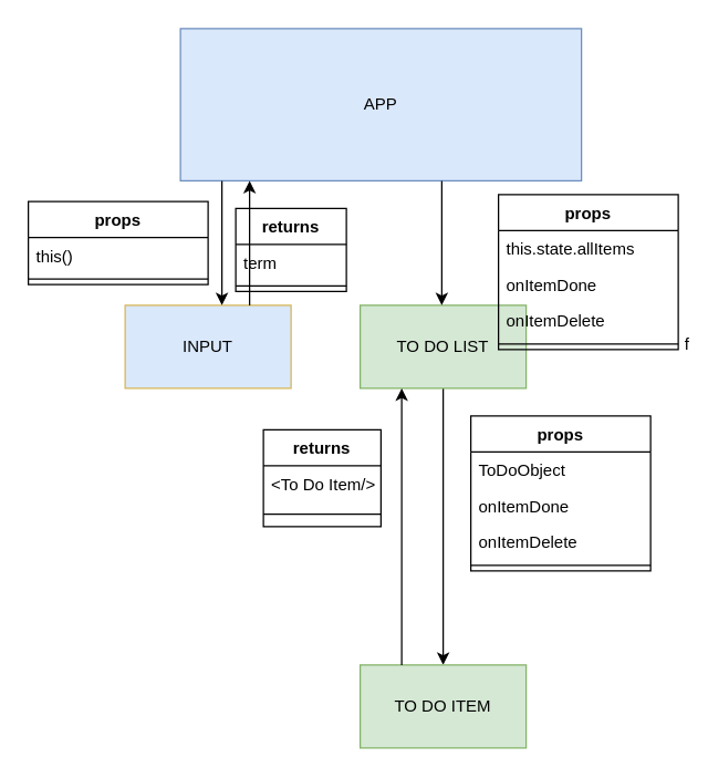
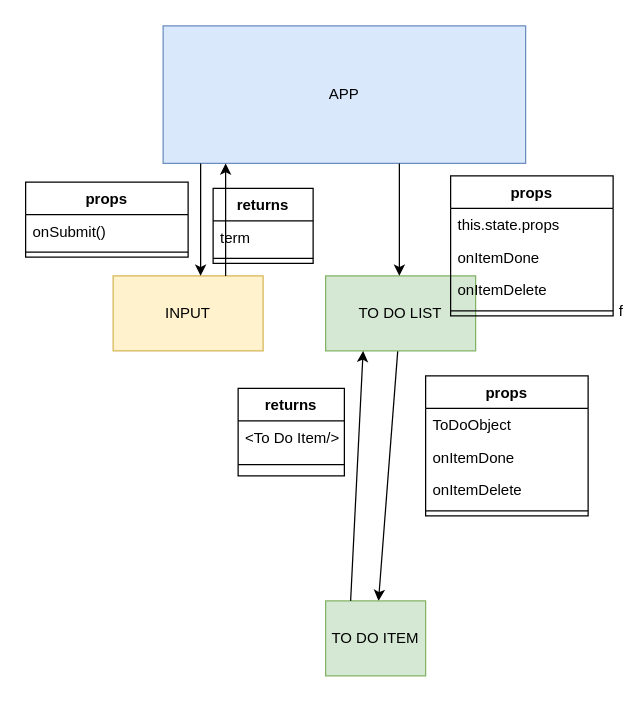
  <mxCell id="0" />
  <mxCell id="1" parent="0" />
  <mxCell id="2" value="APP" style="rounded=0;whiteSpace=wrap;html=1;fillColor=#dae8fc;strokeColor=#6c8ebf;" parent="1" vertex="1"><mxGeometry x="130" y="20" width="290" height="110" as="geometry" /></mxCell>
- <mxCell id="3" value="INPUT" style="rounded=0;whiteSpace=wrap;html=1;fillColor=#dae8fc;strokeColor=#d6b656;" parent="1" vertex="1"><mxGeometry x="90" y="220" width="120" height="60" as="geometry" /></mxCell>
+ <mxCell id="3" value="INPUT" style="rounded=0;whiteSpace=wrap;html=1;fillColor=#fff2cc;strokeColor=#d6b656;" parent="1" vertex="1"><mxGeometry x="90" y="220" width="120" height="60" as="geometry" /></mxCell>
  <mxCell id="4" style="edgeStyle=none;rounded=0;orthogonalLoop=1;jettySize=auto;html=1;" parent="1" edge="1"><mxGeometry relative="1" as="geometry"><mxPoint x="160" y="220" as="targetPoint" /><mxPoint x="160" y="130" as="sourcePoint" /></mxGeometry></mxCell>
  <mxCell id="5" style="edgeStyle=none;rounded=0;orthogonalLoop=1;jettySize=auto;html=1;" parent="1" source="6" target="8" edge="1"><mxGeometry relative="1" as="geometry" /></mxCell>
  <mxCell id="6" value="TO DO LIST" style="rounded=0;whiteSpace=wrap;html=1;fillColor=#d5e8d4;strokeColor=#82b366;" parent="1" vertex="1"><mxGeometry x="260" y="220" width="120" height="60" as="geometry" /></mxCell>
  <mxCell id="7" style="edgeStyle=none;rounded=0;orthogonalLoop=1;jettySize=auto;html=1;" parent="1" edge="1"><mxGeometry relative="1" as="geometry"><mxPoint x="319" y="220" as="targetPoint" /><mxPoint x="319" y="130" as="sourcePoint" /></mxGeometry></mxCell>
- <mxCell id="8" value="TO DO ITEM" style="rounded=0;whiteSpace=wrap;html=1;fillColor=#d5e8d4;strokeColor=#82b366;" parent="1" vertex="1"><mxGeometry x="260" y="480" width="120" height="60" as="geometry" /></mxCell>
+ <mxCell id="8" value="TO DO ITEM" style="rounded=0;whiteSpace=wrap;html=1;fillColor=#d5e8d4;strokeColor=#82b366;" parent="1" vertex="1"><mxGeometry x="260" y="480" width="80" height="60" as="geometry" /></mxCell>
  <mxCell id="9" value="props" style="swimlane;fontStyle=1;align=center;verticalAlign=top;childLayout=stackLayout;horizontal=1;startSize=26;horizontalStack=0;resizeParent=1;resizeParentMax=0;resizeLast=0;collapsible=1;marginBottom=0;" parent="1" vertex="1"><mxGeometry x="20" y="145" width="130" height="60" as="geometry" /></mxCell>
- <mxCell id="10" value="this()" style="text;strokeColor=none;fillColor=none;align=left;verticalAlign=top;spacingLeft=4;spacingRight=4;overflow=hidden;rotatable=0;points=[[0,0.5],[1,0.5]];portConstraint=eastwest;" parent="9" vertex="1"><mxGeometry y="26" width="130" height="26" as="geometry" /></mxCell>
+ <mxCell id="10" value="onSubmit()" style="text;strokeColor=none;fillColor=none;align=left;verticalAlign=top;spacingLeft=4;spacingRight=4;overflow=hidden;rotatable=0;points=[[0,0.5],[1,0.5]];portConstraint=eastwest;" parent="9" vertex="1"><mxGeometry y="26" width="130" height="26" as="geometry" /></mxCell>
  <mxCell id="11" value="" style="line;strokeWidth=1;fillColor=none;align=left;verticalAlign=middle;spacingTop=-1;spacingLeft=3;spacingRight=3;rotatable=0;labelPosition=right;points=[];portConstraint=eastwest;" parent="9" vertex="1"><mxGeometry y="52" width="130" height="8" as="geometry" /></mxCell>
  <mxCell id="12" value="props" style="swimlane;fontStyle=1;align=center;verticalAlign=top;childLayout=stackLayout;horizontal=1;startSize=26;horizontalStack=0;resizeParent=1;resizeParentMax=0;resizeLast=0;collapsible=1;marginBottom=0;" parent="1" vertex="1"><mxGeometry x="360" y="140" width="130" height="112" as="geometry" /></mxCell>
- <mxCell id="13" value="this.state.allItems" style="text;strokeColor=none;fillColor=none;align=left;verticalAlign=top;spacingLeft=4;spacingRight=4;overflow=hidden;rotatable=0;points=[[0,0.5],[1,0.5]];portConstraint=eastwest;" parent="12" vertex="1"><mxGeometry y="26" width="130" height="26" as="geometry" /></mxCell>
+ <mxCell id="13" value="this.state.props" style="text;strokeColor=none;fillColor=none;align=left;verticalAlign=top;spacingLeft=4;spacingRight=4;overflow=hidden;rotatable=0;points=[[0,0.5],[1,0.5]];portConstraint=eastwest;" parent="12" vertex="1"><mxGeometry y="26" width="130" height="26" as="geometry" /></mxCell>
  <mxCell id="14" value="onItemDone" style="text;strokeColor=none;fillColor=none;align=left;verticalAlign=top;spacingLeft=4;spacingRight=4;overflow=hidden;rotatable=0;points=[[0,0.5],[1,0.5]];portConstraint=eastwest;" vertex="1" parent="12"><mxGeometry y="52" width="130" height="26" as="geometry" /></mxCell>
  <mxCell id="15" value="onItemDelete" style="text;strokeColor=none;fillColor=none;align=left;verticalAlign=top;spacingLeft=4;spacingRight=4;overflow=hidden;rotatable=0;points=[[0,0.5],[1,0.5]];portConstraint=eastwest;" vertex="1" parent="12"><mxGeometry y="78" width="130" height="26" as="geometry" /></mxCell>
  <mxCell id="16" value="f" style="line;strokeWidth=1;fillColor=none;align=left;verticalAlign=middle;spacingTop=-1;spacingLeft=3;spacingRight=3;rotatable=0;labelPosition=right;points=[];portConstraint=eastwest;" parent="12" vertex="1"><mxGeometry y="104" width="130" height="8" as="geometry" /></mxCell>
  <mxCell id="17" value="props" style="swimlane;fontStyle=1;align=center;verticalAlign=top;childLayout=stackLayout;horizontal=1;startSize=26;horizontalStack=0;resizeParent=1;resizeParentMax=0;resizeLast=0;collapsible=1;marginBottom=0;" parent="1" vertex="1"><mxGeometry x="340" y="300" width="130" height="112" as="geometry" /></mxCell>
  <mxCell id="18" value="ToDoObject" style="text;strokeColor=none;fillColor=none;align=left;verticalAlign=top;spacingLeft=4;spacingRight=4;overflow=hidden;rotatable=0;points=[[0,0.5],[1,0.5]];portConstraint=eastwest;" parent="17" vertex="1"><mxGeometry y="26" width="130" height="26" as="geometry" /></mxCell>
  <mxCell id="19" value="onItemDone" style="text;strokeColor=none;fillColor=none;align=left;verticalAlign=top;spacingLeft=4;spacingRight=4;overflow=hidden;rotatable=0;points=[[0,0.5],[1,0.5]];portConstraint=eastwest;" vertex="1" parent="17"><mxGeometry y="52" width="130" height="26" as="geometry" /></mxCell>
  <mxCell id="20" value="onItemDelete" style="text;strokeColor=none;fillColor=none;align=left;verticalAlign=top;spacingLeft=4;spacingRight=4;overflow=hidden;rotatable=0;points=[[0,0.5],[1,0.5]];portConstraint=eastwest;" vertex="1" parent="17"><mxGeometry y="78" width="130" height="26" as="geometry" /></mxCell>
  <mxCell id="21" value="" style="line;strokeWidth=1;fillColor=none;align=left;verticalAlign=middle;spacingTop=-1;spacingLeft=3;spacingRight=3;rotatable=0;labelPosition=right;points=[];portConstraint=eastwest;" parent="17" vertex="1"><mxGeometry y="104" width="130" height="8" as="geometry" /></mxCell>
  <mxCell id="22" value="" style="endArrow=classic;html=1;entryX=0.25;entryY=1;entryDx=0;entryDy=0;exitX=0.25;exitY=0;exitDx=0;exitDy=0;" edge="1" parent="1" source="8" target="6"><mxGeometry width="50" height="50" relative="1" as="geometry"><mxPoint x="20" y="470" as="sourcePoint" /><mxPoint x="70" y="420" as="targetPoint" /></mxGeometry></mxCell>
  <mxCell id="23" value="returns" style="swimlane;fontStyle=1;align=center;verticalAlign=top;childLayout=stackLayout;horizontal=1;startSize=26;horizontalStack=0;resizeParent=1;resizeParentMax=0;resizeLast=0;collapsible=1;marginBottom=0;" vertex="1" parent="1"><mxGeometry x="170" y="150" width="80" height="60" as="geometry" /></mxCell>
  <mxCell id="24" value="" style="endArrow=classic;html=1;" edge="1" parent="23"><mxGeometry width="50" height="50" relative="1" as="geometry"><mxPoint x="10" y="70" as="sourcePoint" /><mxPoint x="10" y="-20" as="targetPoint" /></mxGeometry></mxCell>
  <mxCell id="25" value="term" style="text;strokeColor=none;fillColor=none;align=left;verticalAlign=top;spacingLeft=4;spacingRight=4;overflow=hidden;rotatable=0;points=[[0,0.5],[1,0.5]];portConstraint=eastwest;" vertex="1" parent="23"><mxGeometry y="26" width="80" height="26" as="geometry" /></mxCell>
  <mxCell id="26" value="" style="line;strokeWidth=1;fillColor=none;align=left;verticalAlign=middle;spacingTop=-1;spacingLeft=3;spacingRight=3;rotatable=0;labelPosition=right;points=[];portConstraint=eastwest;" vertex="1" parent="23"><mxGeometry y="52" width="80" height="8" as="geometry" /></mxCell>
  <mxCell id="27" value="returns" style="swimlane;fontStyle=1;align=center;verticalAlign=top;childLayout=stackLayout;horizontal=1;startSize=26;horizontalStack=0;resizeParent=1;resizeParentMax=0;resizeLast=0;collapsible=1;marginBottom=0;" vertex="1" parent="1"><mxGeometry x="190" y="310" width="85" height="70" as="geometry" /></mxCell>
  <mxCell id="28" value="&lt;To Do Item/&gt;" style="text;strokeColor=none;fillColor=none;align=left;verticalAlign=top;spacingLeft=4;spacingRight=4;overflow=hidden;rotatable=0;points=[[0,0.5],[1,0.5]];portConstraint=eastwest;" vertex="1" parent="27"><mxGeometry y="26" width="85" height="26" as="geometry" /></mxCell>
  <mxCell id="29" value="" style="line;strokeWidth=1;fillColor=none;align=left;verticalAlign=middle;spacingTop=-1;spacingLeft=3;spacingRight=3;rotatable=0;labelPosition=right;points=[];portConstraint=eastwest;" vertex="1" parent="27"><mxGeometry y="52" width="85" height="18" as="geometry" /></mxCell>
